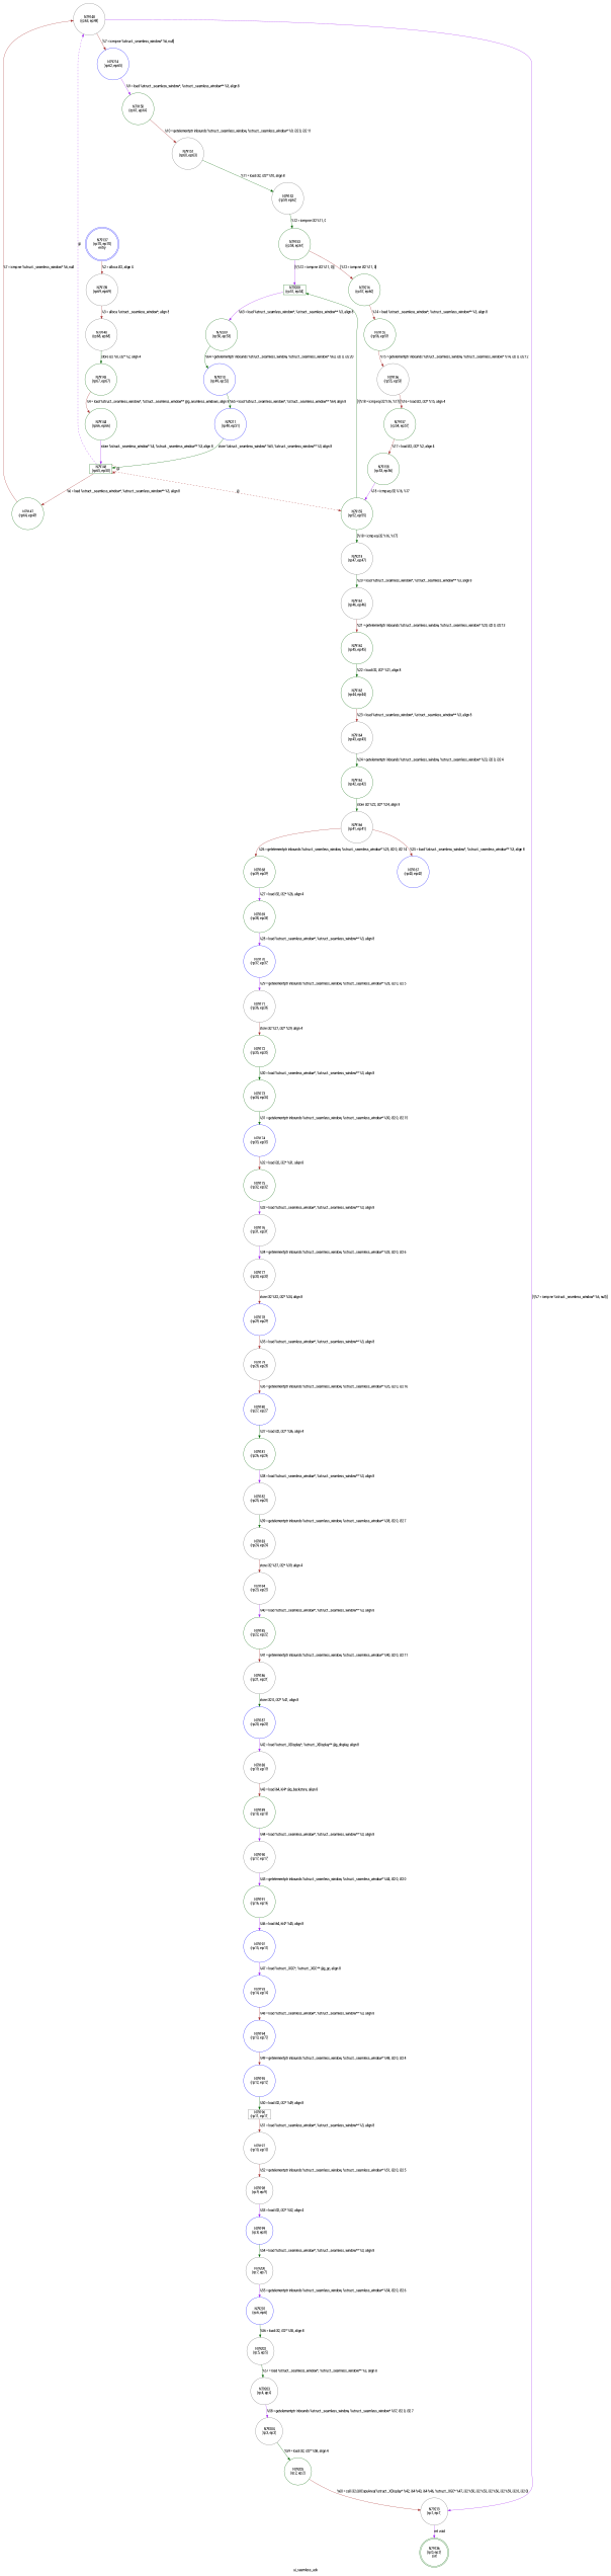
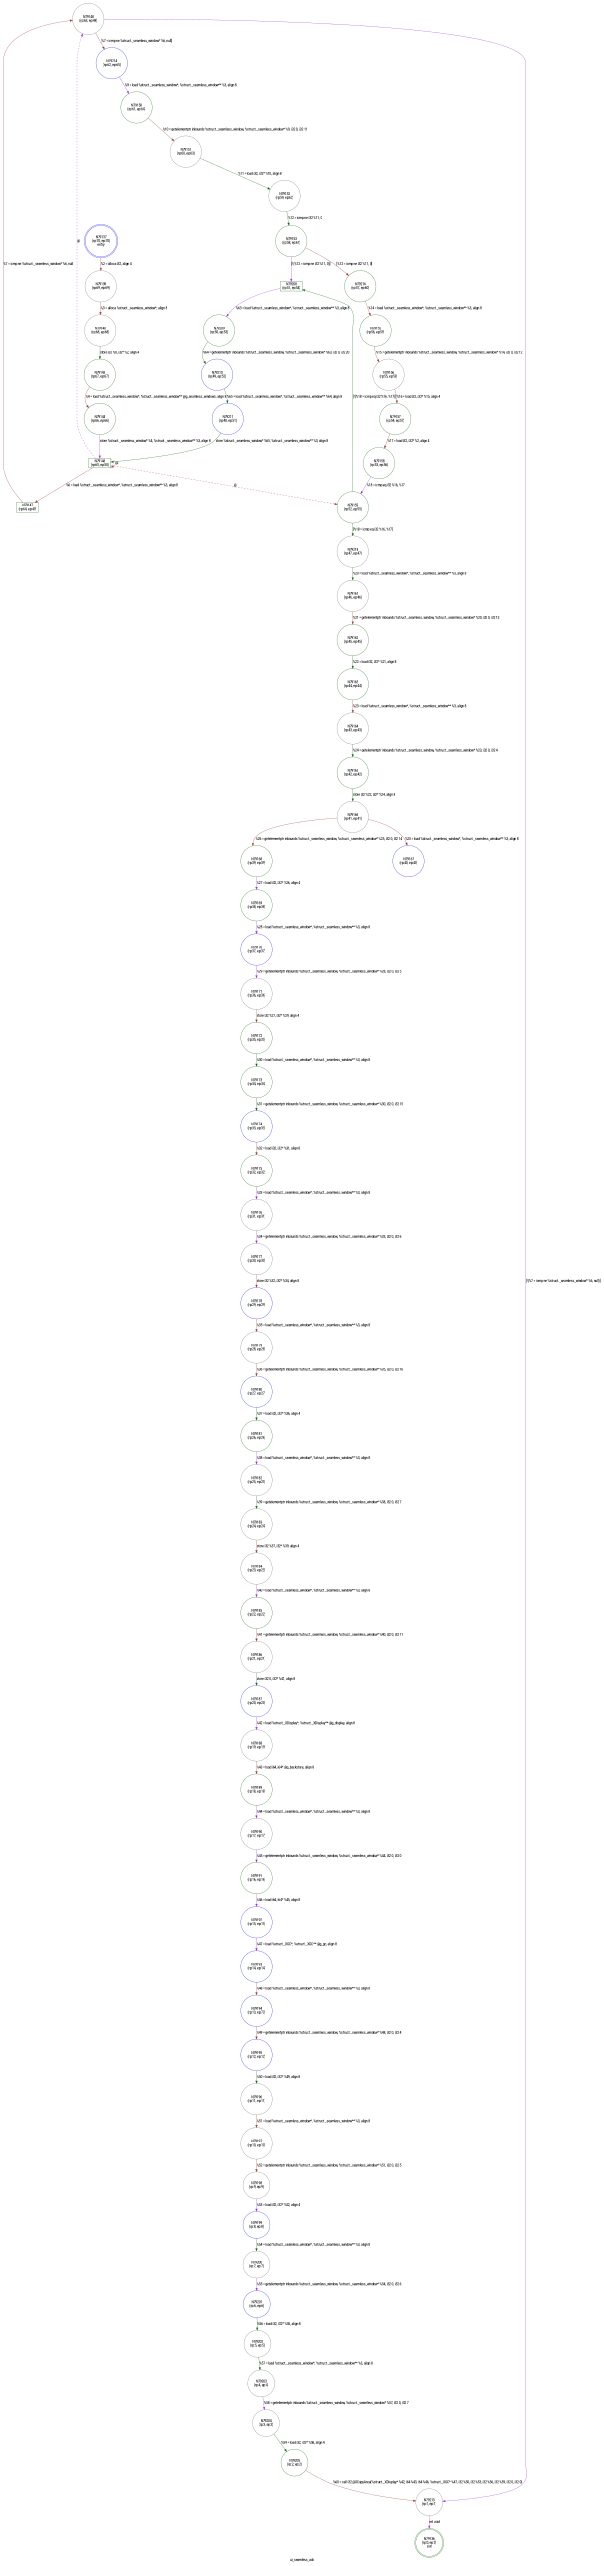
  digraph {
    fontname="Roboto Condensed"
    label=ui_seamless_ack
    node [color=gray40 fontname="Roboto Condensed" shape=circle]
    edge [color=brown fontname="Roboto Condensed"]
    n1 [color=darkgreen label="N79136\n(rp:0, ep:0)\nexit" shape=doublecircle]
    n2 [color=blue label="N79137\n(rp:70, ep:70)\nentry" shape=doublecircle]
    n3 [label="N79139\n(rp:69, ep:69)"]
    n4 [label="N79140\n(rp:68, ep:68)"]
    n5 [color=darkgreen label="N79143\n(rp:67, ep:67)"]
    n6 [color=darkgreen label="N79144\n(rp:66, ep:66)"]
    n7 [color=darkgreen label="N79146\n(rp:65, ep:50)" shape=box]
-   n8 [color=darkgreen label="N79147\n(rp:64, ep:49)"]
+   n8 [color=darkgreen label="N79147\n(rp:64, ep:49)" shape=box]
    n9 [color=darkgreen label="N79159\n(rp:52, ep:55)"]
    n10 [label="N79148\n(rp:63, ep:48)"]
    n11 [color=darkgreen label="N79208\n(rp:51, ep:54)" shape=box]
    n12 [label="N79218\n(rp:47, ep:47)"]
    n13 [color=blue label="N79214\n(rp:62, ep:65)"]
    n14 [label="N79213\n(rp:1, ep:1)"]
    n15 [color=darkgreen label="N79209\n(rp:50, ep:53)"]
    n16 [label="N79161\n(rp:46, ep:46)"]
    n17 [color=darkgreen label="N79150\n(rp:61, ep:64)"]
    n18 [label="N79151\n(rp:60, ep:63)"]
    n19 [label="N79152\n(rp:59, ep:62)"]
    n20 [color=darkgreen label="N79153\n(rp:58, ep:61)"]
    n21 [color=darkgreen label="N79216\n(rp:57, ep:60)"]
    n22 [color=darkgreen label="N79155\n(rp:56, ep:59)"]
    n23 [label="N79156\n(rp:55, ep:58)"]
    n24 [color=blue label="N79210\n(rp:49, ep:52)"]
    n25 [color=darkgreen label="N79157\n(rp:54, ep:57)"]
    n26 [color=darkgreen label="N79158\n(rp:53, ep:56)"]
    n27 [color=darkgreen label="N79162\n(rp:45, ep:45)"]
    n28 [color=darkgreen label="N79163\n(rp:44, ep:44)"]
    n29 [label="N79164\n(rp:43, ep:43)"]
    n30 [color=darkgreen label="N79165\n(rp:42, ep:42)"]
    n31 [label="N79166\n(rp:41, ep:41)"]
    n32 [color=blue label="N79167\n(rp:40, ep:40)"]
    n33 [color=darkgreen label="N79168\n(rp:39, ep:39)"]
    n34 [color=darkgreen label="N79169\n(rp:38, ep:38)"]
    n35 [color=blue label="N79170\n(rp:37, ep:37)"]
    n36 [label="N79171\n(rp:36, ep:36)"]
    n37 [color=darkgreen label="N79172\n(rp:35, ep:35)"]
    n38 [color=darkgreen label="N79173\n(rp:34, ep:34)"]
    n39 [color=blue label="N79174\n(rp:33, ep:33)"]
    n40 [color=darkgreen label="N79175\n(rp:32, ep:32)"]
    n41 [label="N79176\n(rp:31, ep:31)"]
    n42 [label="N79177\n(rp:30, ep:30)"]
    n43 [color=blue label="N79178\n(rp:29, ep:29)"]
    n44 [label="N79179\n(rp:28, ep:28)"]
    n45 [color=blue label="N79180\n(rp:27, ep:27)"]
    n46 [color=darkgreen label="N79181\n(rp:26, ep:26)"]
    n47 [label="N79182\n(rp:25, ep:25)"]
    n48 [label="N79183\n(rp:24, ep:24)"]
    n49 [label="N79184\n(rp:23, ep:23)"]
    n50 [color=darkgreen label="N79185\n(rp:22, ep:22)"]
    n51 [label="N79186\n(rp:21, ep:21)"]
    n52 [color=blue label="N79187\n(rp:20, ep:20)"]
    n53 [label="N79188\n(rp:19, ep:19)"]
    n54 [color=darkgreen label="N79189\n(rp:18, ep:18)"]
    n55 [label="N79190\n(rp:17, ep:17)"]
    n56 [color=darkgreen label="N79191\n(rp:16, ep:16)"]
    n57 [color=blue label="N79192\n(rp:15, ep:15)"]
    n58 [color=blue label="N79193\n(rp:14, ep:14)"]
    n59 [color=blue label="N79194\n(rp:13, ep:73)"]
    n60 [color=blue label="N79195\n(rp:12, ep:12)"]
-   n61 [label="N79196\n(rp:11, ep:11)" shape=box]
+   n61 [label="N79196\n(rp:11, ep:11)"]
    n62 [label="N79197\n(rp:10, ep:10)"]
    n63 [label="N79198\n(rp:9, ep:9)"]
    n64 [color=blue label="N79199\n(rp:8, ep:8)"]
    n65 [label="N79200\n(rp:7, ep:7)"]
    n66 [color=blue label="N79201\n(rp:6, ep:6)"]
    n67 [label="N79202\n(rp:5, ep:5)"]
    n68 [label="N79203\n(rp:4, ep:4)"]
    n69 [label="N79204\n(rp:3, ep:3)"]
    n70 [color=darkgreen label="N79205\n(rp:2, ep:2)"]
    n71 [color=blue label="N79211\n(rp:48, ep:51)"]
    n2 -> n3 [label="%2 = alloca i32, align 4"]
    n3 -> n4 [label="%3 = alloca %struct._seamless_window*, align 8"]
    n4 -> n5 [color=darkgreen label="store i32 %0, i32* %2, align 4"]
    n5 -> n6 [label="%4 = load %struct._seamless_window*, %struct._seamless_window** @g_seamless_windows, align 8"]
    n6 -> n7 [color=purple label="store %struct._seamless_window* %4, %struct._seamless_window** %3, align 8"]
    n7 -> n7 [label="@" style=dashed]
    n7 -> n8 [label="%6 = load %struct._seamless_window*, %struct._seamless_window** %3, align 8"]
    n7 -> n9 [label="@" style=dashed]
    n7 -> n10 [color=purple label="@" style=dashed]
    n8 -> n10 [label="%7 = icmp ne %struct._seamless_window* %6, null"]
    n9 -> n11 [color=darkgreen label="[!(%18 = icmp eq i32 %16, %17)]"]
    n9 -> n12 [color=darkgreen label="[%18 = icmp eq i32 %16, %17]"]
    n10 -> n13 [label="[%7 = icmp ne %struct._seamless_window* %6, null]"]
    n10 -> n14 [color=purple label="[!(%7 = icmp ne %struct._seamless_window* %6, null)]"]
    n11 -> n15 [color=purple label="%63 = load %struct._seamless_window*, %struct._seamless_window** %3, align 8"]
    n12 -> n16 [color=darkgreen label="%20 = load %struct._seamless_window*, %struct._seamless_window** %3, align 8"]
    n13 -> n17 [color=purple label="%9 = load %struct._seamless_window*, %struct._seamless_window** %3, align 8"]
    n14 -> n1 [color=purple label="ret void"]
    n15 -> n24 [color=darkgreen label="%64 = getelementptr inbounds %struct._seamless_window, %struct._seamless_window* %63, i32 0, i32 20"]
    n16 -> n27 [label="%21 = getelementptr inbounds %struct._seamless_window, %struct._seamless_window* %20, i32 0, i32 13"]
    n17 -> n18 [label="%10 = getelementptr inbounds %struct._seamless_window, %struct._seamless_window* %9, i32 0, i32 11"]
    n18 -> n19 [color=darkgreen label="%11 = load i32, i32* %10, align 8"]
    n19 -> n20 [color=darkgreen label="%12 = icmp ne i32 %11, 0"]
    n20 -> n11 [color=purple label="[!(%12 = icmp ne i32 %11, 0)]"]
    n20 -> n21 [label="[%12 = icmp ne i32 %11, 0]"]
    n21 -> n22 [label="%14 = load %struct._seamless_window*, %struct._seamless_window** %3, align 8"]
    n22 -> n23 [label="%15 = getelementptr inbounds %struct._seamless_window, %struct._seamless_window* %14, i32 0, i32 12"]
    n23 -> n25 [label="%16 = load i32, i32* %15, align 4"]
    n24 -> n71 [color=darkgreen label="%65 = load %struct._seamless_window*, %struct._seamless_window** %64, align 8"]
    n25 -> n26 [label="%17 = load i32, i32* %2, align 4"]
    n26 -> n9 [color=purple label="%18 = icmp eq i32 %16, %17"]
    n27 -> n28 [color=darkgreen label="%22 = load i32, i32* %21, align 8"]
    n28 -> n29 [label="%23 = load %struct._seamless_window*, %struct._seamless_window** %3, align 8"]
    n29 -> n30 [color=darkgreen label="%24 = getelementptr inbounds %struct._seamless_window, %struct._seamless_window* %23, i32 0, i32 4"]
    n30 -> n31 [color=darkgreen label="store i32 %22, i32* %24, align 8"]
    n31 -> n32 [label="%25 = load %struct._seamless_window*, %struct._seamless_window** %3, align 8"]
    n31 -> n33 [label="%26 = getelementptr inbounds %struct._seamless_window, %struct._seamless_window* %25, i32 0, i32 14"]
    n33 -> n34 [color=purple label="%27 = load i32, i32* %26, align 4"]
    n34 -> n35 [color=purple label="%28 = load %struct._seamless_window*, %struct._seamless_window** %3, align 8"]
    n35 -> n36 [color=purple label="%29 = getelementptr inbounds %struct._seamless_window, %struct._seamless_window* %28, i32 0, i32 5"]
    n36 -> n37 [label="store i32 %27, i32* %29, align 4"]
    n37 -> n38 [color=darkgreen label="%30 = load %struct._seamless_window*, %struct._seamless_window** %3, align 8"]
    n38 -> n39 [color=darkgreen label="%31 = getelementptr inbounds %struct._seamless_window, %struct._seamless_window* %30, i32 0, i32 15"]
    n39 -> n40 [label="%32 = load i32, i32* %31, align 8"]
    n40 -> n41 [color=purple label="%33 = load %struct._seamless_window*, %struct._seamless_window** %3, align 8"]
    n41 -> n42 [color=purple label="%34 = getelementptr inbounds %struct._seamless_window, %struct._seamless_window* %33, i32 0, i32 6"]
    n42 -> n43 [label="store i32 %32, i32* %34, align 8"]
    n43 -> n44 [label="%35 = load %struct._seamless_window*, %struct._seamless_window** %3, align 8"]
    n44 -> n45 [label="%36 = getelementptr inbounds %struct._seamless_window, %struct._seamless_window* %35, i32 0, i32 16"]
    n45 -> n46 [color=darkgreen label="%37 = load i32, i32* %36, align 4"]
    n46 -> n47 [color=purple label="%38 = load %struct._seamless_window*, %struct._seamless_window** %3, align 8"]
    n47 -> n48 [color=darkgreen label="%39 = getelementptr inbounds %struct._seamless_window, %struct._seamless_window* %38, i32 0, i32 7"]
    n48 -> n49 [label="store i32 %37, i32* %39, align 4"]
    n49 -> n50 [color=purple label="%40 = load %struct._seamless_window*, %struct._seamless_window** %3, align 8"]
    n50 -> n51 [label="%41 = getelementptr inbounds %struct._seamless_window, %struct._seamless_window* %40, i32 0, i32 11"]
    n51 -> n52 [color=darkgreen label="store i32 0, i32* %41, align 8"]
    n52 -> n53 [color=purple label="%42 = load %struct._XDisplay*, %struct._XDisplay** @g_display, align 8"]
    n53 -> n54 [label="%43 = load i64, i64* @g_backstore, align 8"]
    n54 -> n55 [color=purple label="%44 = load %struct._seamless_window*, %struct._seamless_window** %3, align 8"]
    n55 -> n56 [color=purple label="%45 = getelementptr inbounds %struct._seamless_window, %struct._seamless_window* %44, i32 0, i32 0"]
    n56 -> n57 [color=purple label="%46 = load i64, i64* %45, align 8"]
    n57 -> n58 [color=purple label="%47 = load %struct._XGC*, %struct._XGC** @g_gc, align 8"]
    n58 -> n59 [label="%48 = load %struct._seamless_window*, %struct._seamless_window** %3, align 8"]
    n59 -> n60 [label="%49 = getelementptr inbounds %struct._seamless_window, %struct._seamless_window* %48, i32 0, i32 4"]
    n60 -> n61 [color=darkgreen label="%50 = load i32, i32* %49, align 8"]
    n61 -> n62 [label="%51 = load %struct._seamless_window*, %struct._seamless_window** %3, align 8"]
    n62 -> n63 [label="%52 = getelementptr inbounds %struct._seamless_window, %struct._seamless_window* %51, i32 0, i32 5"]
    n63 -> n64 [color=purple label="%53 = load i32, i32* %52, align 4"]
    n64 -> n65 [color=darkgreen label="%54 = load %struct._seamless_window*, %struct._seamless_window** %3, align 8"]
    n65 -> n66 [color=purple label="%55 = getelementptr inbounds %struct._seamless_window, %struct._seamless_window* %54, i32 0, i32 6"]
    n66 -> n67 [color=darkgreen label="%56 = load i32, i32* %55, align 8"]
    n67 -> n68 [color=darkgreen label="%57 = load %struct._seamless_window*, %struct._seamless_window** %3, align 8"]
    n68 -> n69 [color=purple label="%58 = getelementptr inbounds %struct._seamless_window, %struct._seamless_window* %57, i32 0, i32 7"]
    n69 -> n70 [color=darkgreen label="%59 = load i32, i32* %58, align 4"]
    n70 -> n14 [label="%60 = call i32 @XCopyArea(%struct._XDisplay* %42, i64 %43, i64 %46, %struct._XGC* %47, i32 %50, i32 %53, i32 %56, i32 %59, i32 0, i32 0)"]
    n71 -> n7 [color=darkgreen label="store %struct._seamless_window* %65, %struct._seamless_window** %3, align 8"]
  }
